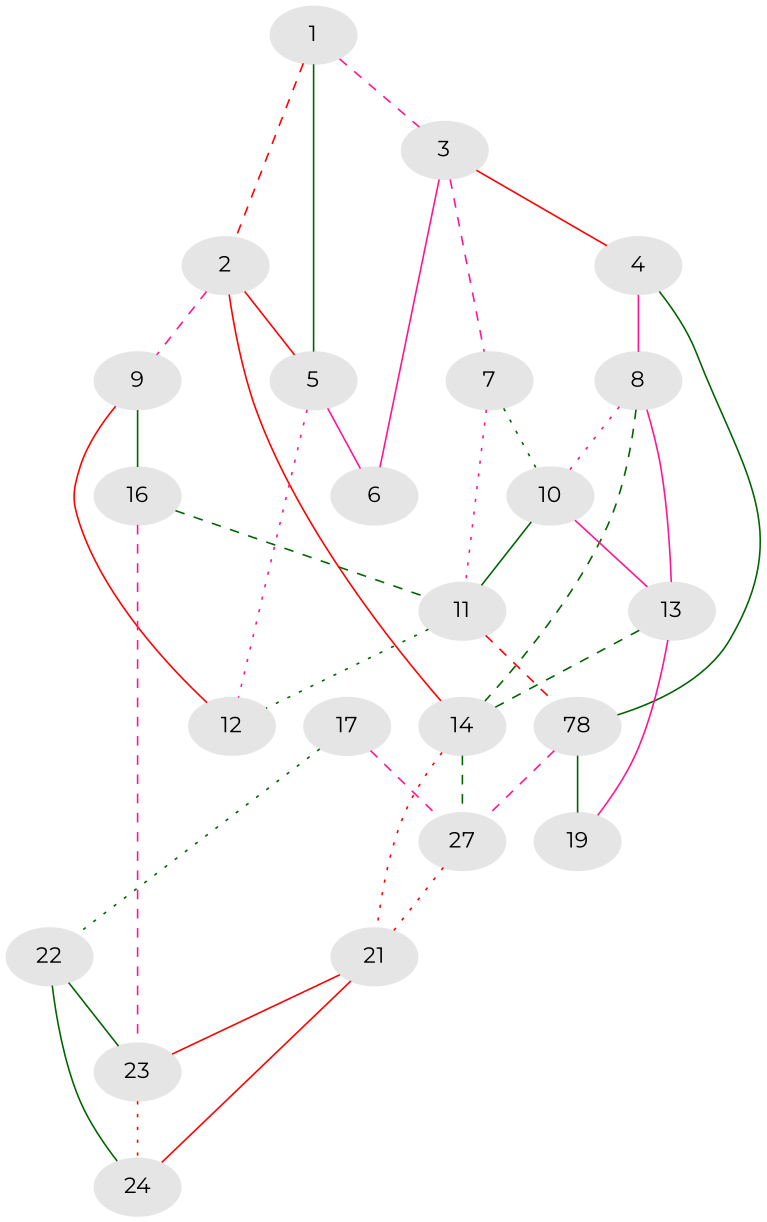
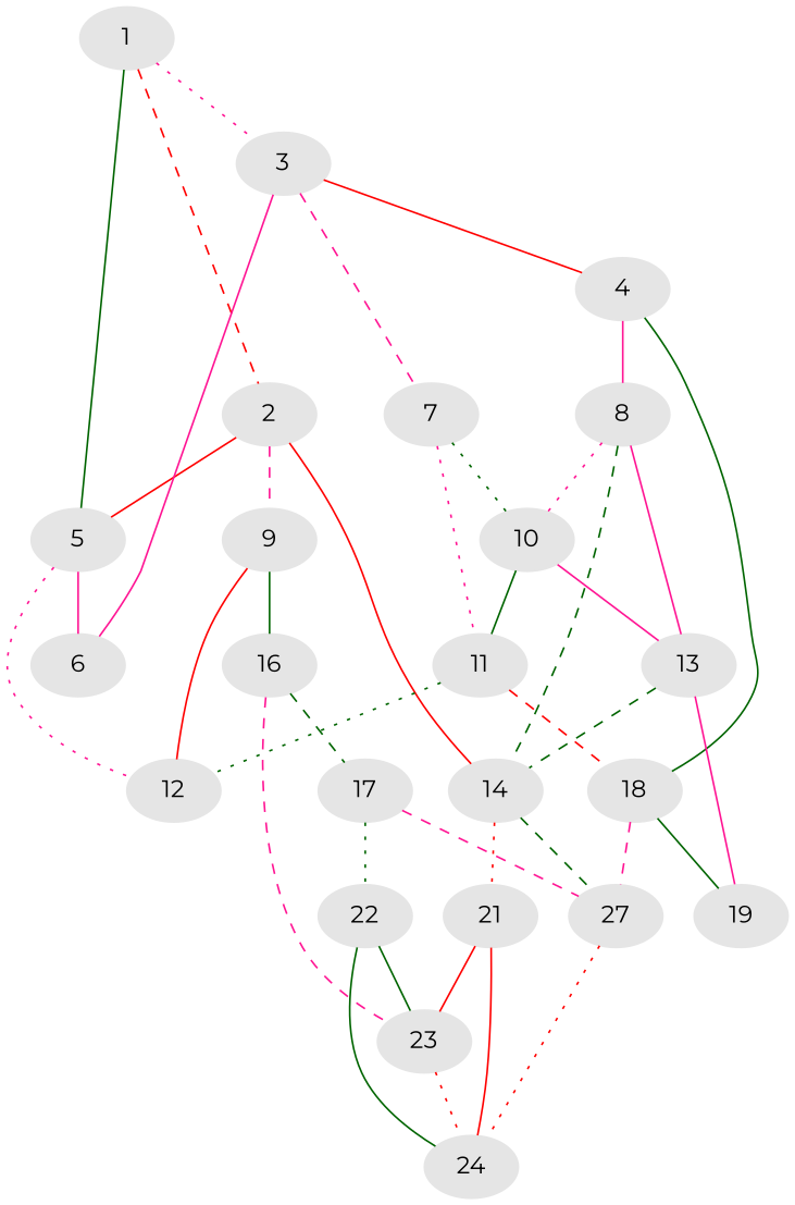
  graph {
    fontname=Montserrat
    node [color=gray90 fontname=Montserrat style=filled]
    edge [color=deeppink fontname=Montserrat style=solid weight=1.0]
    1
    2
    3
    5
    9
    14
    4
    6
    7
    12
    16
    n12 [label=27]
    21
    8
-   18 [label=78]
+   18
    10
    11
    13
    19
    17
    23
    24
    22
    1 -- 2 [color=red style=dashed]
-   1 -- 3 [style=dashed]
+   1 -- 3 [style=dotted]
    1 -- 5 [color=darkgreen]
    2 -- 5 [color=red]
    2 -- 9 [style=dashed]
    2 -- 14 [color=red]
    3 -- 4 [color=red]
    3 -- 6
    3 -- 7 [style=dashed]
    5 -- 6 [weight=2.0]
    5 -- 12 [style=dotted]
    9 -- 12 [color=red]
    9 -- 16 [color=darkgreen]
    14 -- n12 [color=darkgreen style=dashed]
    14 -- 21 [color=red style=dotted weight=2.0]
    4 -- 8
    4 -- 18 [color=darkgreen]
    7 -- 10 [color=darkgreen style=dotted]
    7 -- 11 [style=dotted]
-   16 -- 11 [color=darkgreen style=dashed]
+   16 -- 17 [color=darkgreen style=dashed]
    16 -- 23 [style=dashed]
-   n12 -- 21 [color=red style=dotted]
+   n12 -- 24 [color=red style=dotted]
    21 -- 23 [color=red]
    21 -- 24 [color=red]
    8 -- 14 [color=darkgreen style=dashed]
    8 -- 10 [style=dotted]
    8 -- 13
    18 -- n12 [style=dashed weight=2.0]
    18 -- 19 [color=darkgreen weight=2.0]
    10 -- 11 [color=darkgreen]
    10 -- 13
    11 -- 12 [color=darkgreen style=dotted]
    11 -- 18 [color=red style=dashed]
    13 -- 14 [color=darkgreen style=dashed]
    13 -- 19
    17 -- n12 [style=dashed]
    17 -- 22 [color=darkgreen style=dotted]
    23 -- 24 [color=red style=dotted]
    22 -- 23 [color=darkgreen]
    22 -- 24 [color=darkgreen]
  }
